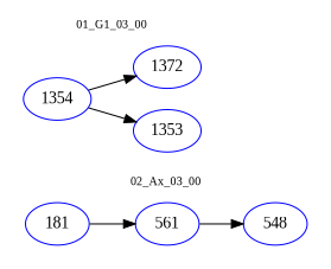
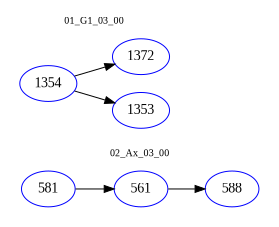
  digraph {
    fontname="Liberation Serif"
    rankdir=LR
    node [color=blue fontname="Liberation Serif"]
    edge [color=black fontname="Liberation Serif"]
-   n1 [label=181]
+   n1 [label=581]
    n2 [label=561]
-   n3 [label=548]
+   n3 [label=588]
    n4 [label=1354]
    n5 [label=1353]
    n6 [label=1372]
    subgraph cluster_1 {
      color=white
      fontsize=10
      label="02_Ax_03_00"
      n1
      n2
      n3
    }
    subgraph cluster_2 {
      color=white
      fontsize=10
      label="01_G1_03_00"
      n4
      n5
      n6
    }
    n1 -> n2
    n2 -> n3
    n4 -> n5
    n4 -> n6
  }
